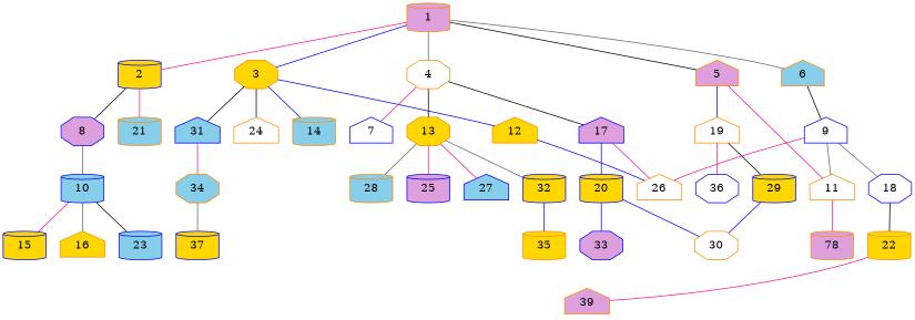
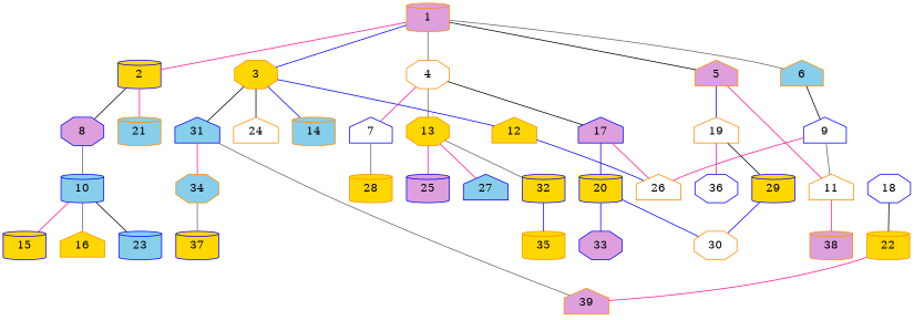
  graph {
    node [color=darkorange fillcolor=gold shape=cylinder style=filled]
    edge [color=deeppink weight=1.0]
    1 [fillcolor=plum]
    2 [color=blue]
    3 [shape=octagon]
    4 [fillcolor=white shape=octagon]
    5 [fillcolor=plum shape=house]
    6 [fillcolor=skyblue shape=house]
    8 [color=blue fillcolor=plum shape=octagon]
    21 [fillcolor=skyblue]
    12 [shape=house]
    14 [fillcolor=skyblue]
    24 [fillcolor=white shape=house]
    31 [color=blue fillcolor=skyblue shape=house]
    7 [color=blue fillcolor=white shape=house]
    13 [shape=octagon]
    17 [color=blue fillcolor=plum shape=house]
    11 [fillcolor=white shape=house]
    19 [fillcolor=white shape=house]
    9 [color=blue fillcolor=white shape=house]
    10 [color=blue fillcolor=skyblue]
    26 [fillcolor=white shape=house]
    39 [fillcolor=plum shape=house]
    34 [fillcolor=skyblue shape=octagon]
-   28 [fillcolor=skyblue]
+   28
    25 [color=blue fillcolor=plum]
    27 [color=blue fillcolor=skyblue shape=house]
    32 [color=blue]
    20 [color=blue]
-   38 [fillcolor=plum label=78]
+   38 [fillcolor=plum]
    29 [color=blue]
    36 [color=blue fillcolor=white shape=octagon]
    18 [color=blue fillcolor=white shape=octagon]
    15 [color=blue]
    16 [shape=house]
    23 [color=blue fillcolor=skyblue]
    22
    35
    30 [fillcolor=white shape=octagon]
    33 [color=blue fillcolor=plum shape=octagon]
    37 [color=blue]
    1 -- 2
    1 -- 3 [color=blue]
    1 -- 4 [color=gray40]
    1 -- 5 [color=black]
    1 -- 6 [color=gray40]
    2 -- 8 [color=black]
    2 -- 21 [weight=2.0]
    3 -- 12 [color=blue]
    3 -- 14 [color=blue]
    3 -- 24 [color=black weight=3.0]
    3 -- 31 [color=black]
    4 -- 7
-   4 -- 13 [color=black]
+   4 -- 13 [color=gray40]
    4 -- 17 [color=black]
    5 -- 11
    5 -- 19 [color=blue]
    6 -- 9 [color=black]
    8 -- 10 [color=gray40]
    12 -- 26 [color=blue]
+   31 -- 39 [color=gray40]
    31 -- 34
-   13 -- 28 [color=gray40 weight=4.0]
+   7 -- 28 [color=gray40 weight=4.0]
    13 -- 25
    13 -- 27
    13 -- 32 [color=gray40 weight=2.0]
    17 -- 26
    17 -- 20 [color=blue weight=3.0]
    11 -- 38
    19 -- 29 [color=black]
    19 -- 36 [weight=3.0]
    9 -- 11 [color=gray40]
    9 -- 26
-   9 -- 18 [color=gray40]
    10 -- 15
    10 -- 16 [color=gray40 weight=2.0]
    10 -- 23 [color=black]
    34 -- 37 [color=gray40]
    32 -- 35 [color=blue]
    20 -- 30 [color=blue]
    20 -- 33 [color=blue]
    29 -- 30 [color=blue]
    18 -- 22 [color=black]
    22 -- 39
  }
